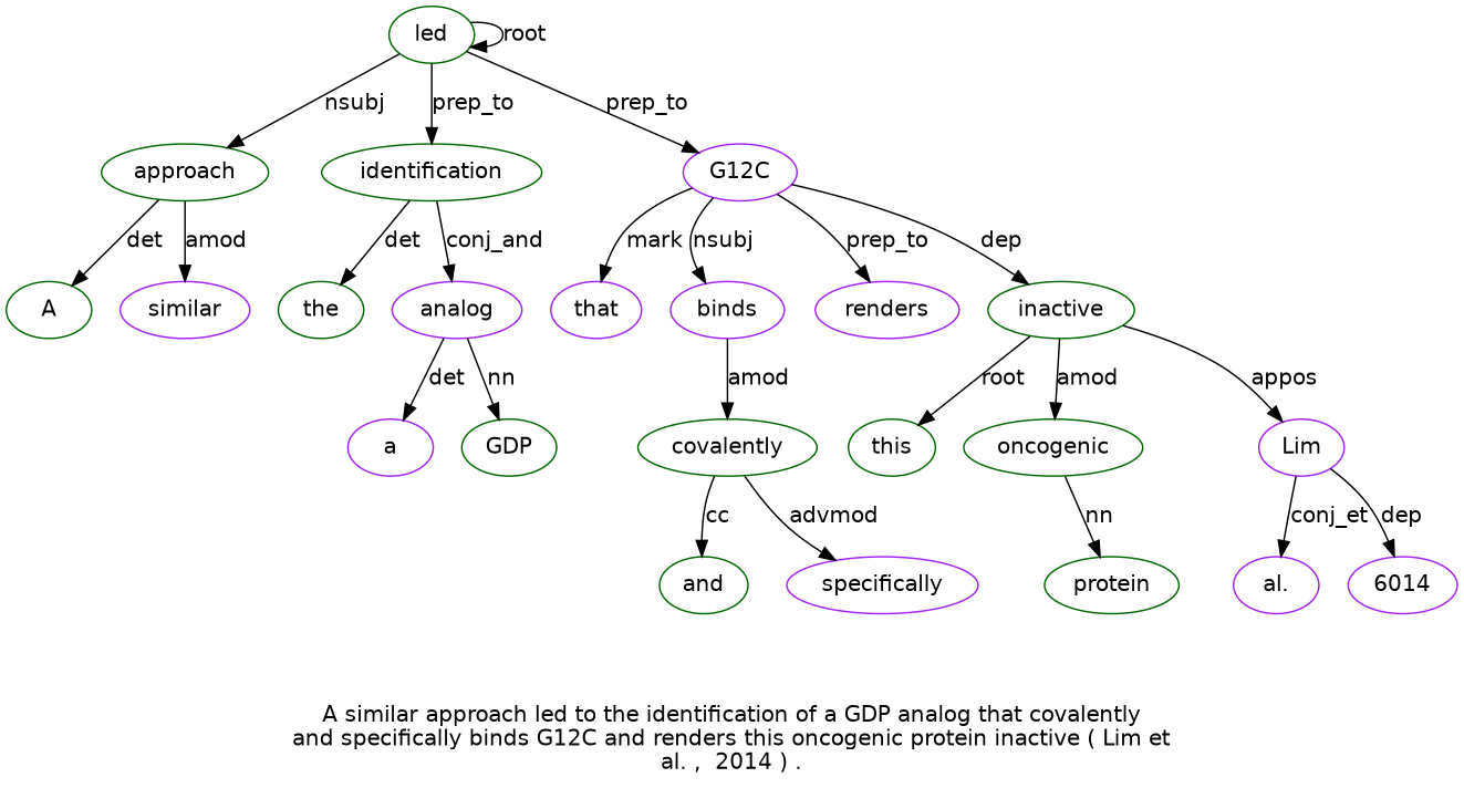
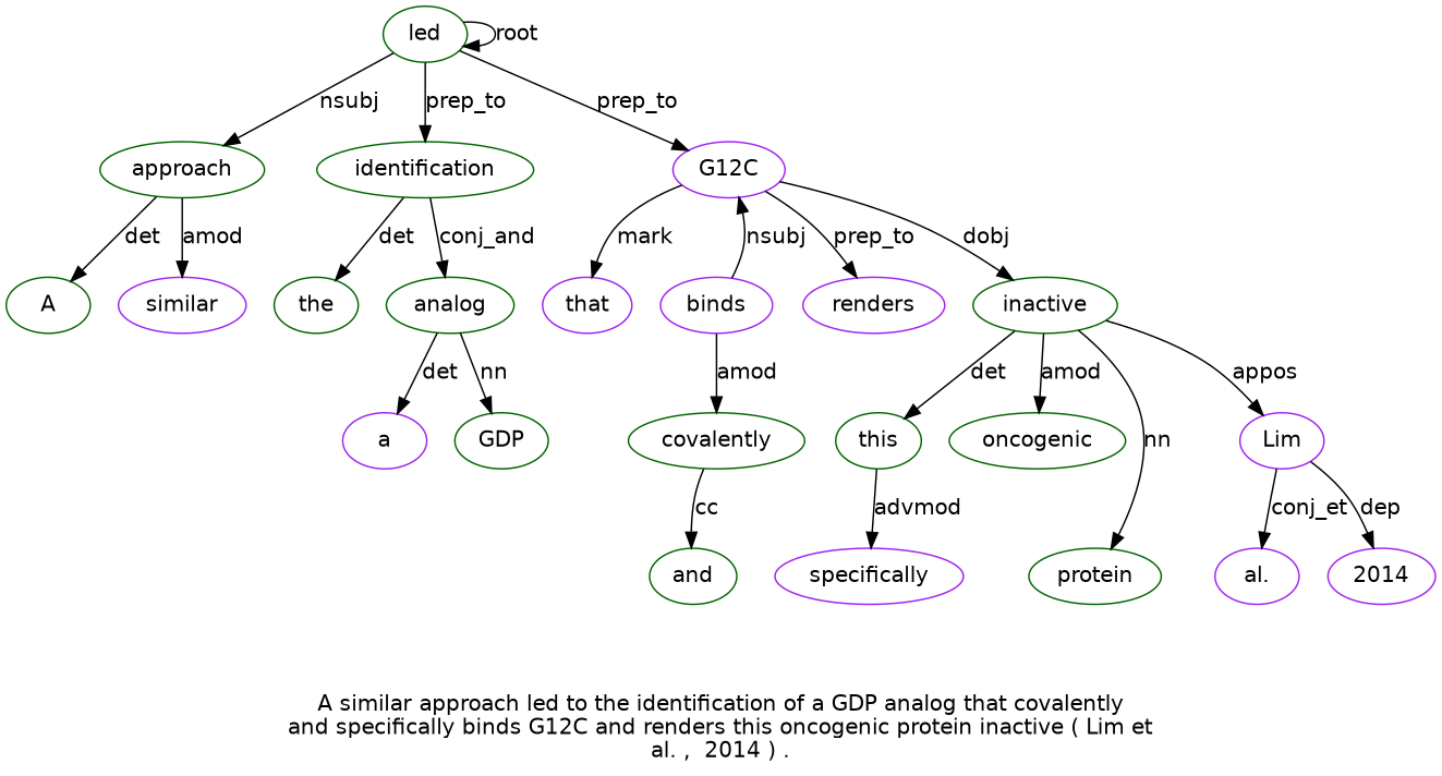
  digraph {
    fontname="DejaVu Sans"
    label="A similar approach led to the identification of a GDP analog that covalently\nand specifically binds G12C and renders this oncogenic protein inactive ( Lim et\nal. ,  2014 ) ."
    node [color=darkgreen fillcolor=white fontname="DejaVu Sans" style=filled]
    edge [fontname="DejaVu Sans"]
    n1 [label=approach]
    n2 [label=A]
    n3 [color=purple label=similar]
    n4 [label=led]
    n5 [label=identification]
    n6 [color=purple label=G12C]
    n7 [label=the]
-   n8 [color=purple label=analog]
+   n8 [label=analog]
    n9 [color=purple label=that]
    n10 [color=purple label=binds]
    n11 [color=purple label=renders]
    n12 [label=inactive]
    n13 [color=purple label=a]
    n14 [label=GDP]
    n15 [label=covalently]
    n16 [label=this]
    n17 [label=oncogenic]
    n18 [label=protein]
    n19 [color=purple label=Lim]
    n20 [label=and]
    n21 [color=purple label=specifically]
    n22 [color=purple label="al."]
-   n23 [color=purple label=6014]
+   n23 [color=purple label=2014]
    n1 -> n2 [label=det]
    n1 -> n3 [label=amod]
    n4 -> n1 [label=nsubj]
    n4 -> n4 [label=root]
    n4 -> n5 [label=prep_to]
    n4 -> n6 [label=prep_to]
    n5 -> n7 [label=det]
    n5 -> n8 [label=conj_and]
    n6 -> n9 [label=mark]
-   n6 -> n10 [label=nsubj]
+   n10 -> n6 [label=nsubj]
    n6 -> n11 [label=prep_to]
-   n6 -> n12 [label=dep]
+   n6 -> n12 [label=dobj]
    n8 -> n13 [label=det]
    n8 -> n14 [label=nn]
    n10 -> n15 [label=amod]
-   n12 -> n16 [label=root]
+   n12 -> n16 [label=det]
    n12 -> n17 [label=amod]
-   n17 -> n18 [label=nn]
+   n12 -> n18 [label=nn]
    n12 -> n19 [label=appos]
    n15 -> n20 [label=cc]
-   n15 -> n21 [label=advmod]
+   n16 -> n21 [label=advmod]
    n19 -> n22 [label=conj_et]
    n19 -> n23 [label=dep]
  }
